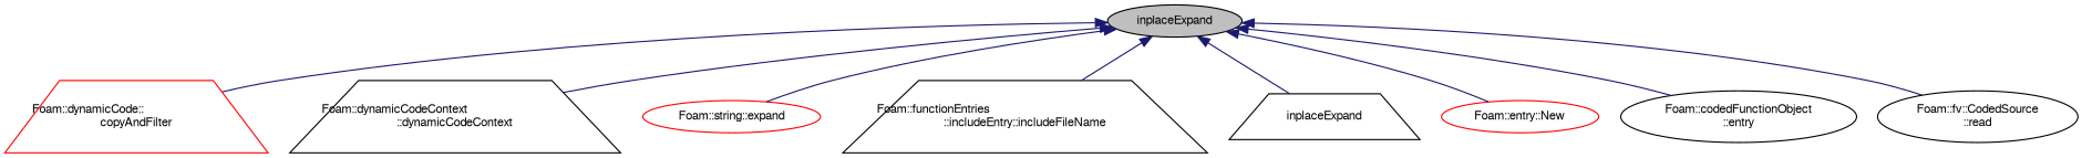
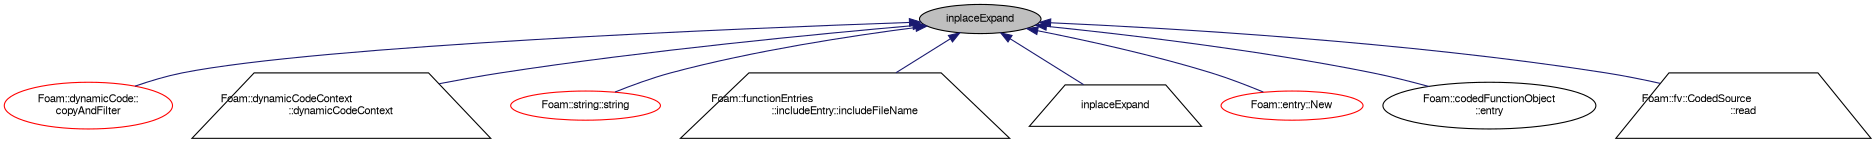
  digraph {
    rankdir=TB
    node [color=black fontname=FreeSans fontsize=10 shape=ellipse]
    edge [color=midnightblue dir=back fontname=FreeSans fontsize=10 labelfontname=FreeSans labelfontsize=10 style=solid]
    n1 [fillcolor=grey75 fontcolor=black height=0.2 label=inplaceExpand style=filled width=0.4]
-   n2 [color=red height=0.2 label="Foam::dynamicCode::\lcopyAndFilter" shape=trapezium width=0.4]
+   n2 [color=red height=0.2 label="Foam::dynamicCode::\lcopyAndFilter" width=0.4]
    n3 [height=0.2 label="Foam::dynamicCodeContext\l::dynamicCodeContext" shape=trapezium width=0.4]
-   n4 [color=red height=0.2 label="Foam::string::expand" width=0.4]
+   n4 [color=red height=0.2 label="Foam::string::string" width=0.4]
    n5 [height=0.2 label="Foam::functionEntries\l::includeEntry::includeFileName" shape=trapezium width=0.4]
    n6 [height=0.2 label=inplaceExpand shape=trapezium width=0.4]
    n7 [color=red height=0.2 label="Foam::entry::New" width=0.4]
    n8 [height=0.2 label="Foam::codedFunctionObject\l::entry" width=0.4]
-   n9 [height=0.2 label="Foam::fv::CodedSource\l::read" width=0.4]
+   n9 [height=0.2 label="Foam::fv::CodedSource\l::read" shape=trapezium width=0.4]
    n1 -> n2
    n1 -> n3
    n1 -> n4
    n1 -> n5
    n1 -> n6
    n1 -> n7
    n1 -> n8
    n1 -> n9
  }
